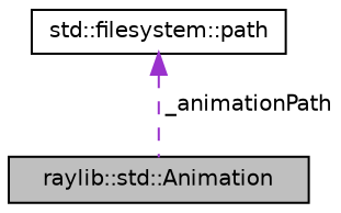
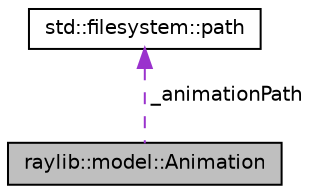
  digraph {
    node [color=black fontname=Helvetica fontsize=10 shape=record style=filled]
-   n1 [fillcolor=grey75 fontcolor=black height=0.2 label="raylib::std::Animation" width=0.4]
+   n1 [fillcolor=grey75 fontcolor=black height=0.2 label="raylib::model::Animation" width=0.4]
    n2 [fillcolor=white height=0.2 label="std::filesystem::path" width=0.4]
    n2 -> n1 [color=darkorchid3 dir=back fontname=Helvetica fontsize=10 label=" _animationPath" labelfontname=Helvetica labelfontsize=10 style=dashed]
  }
